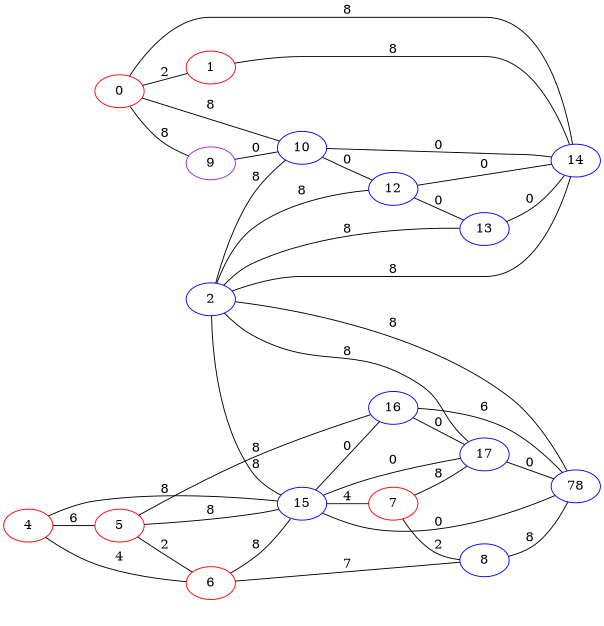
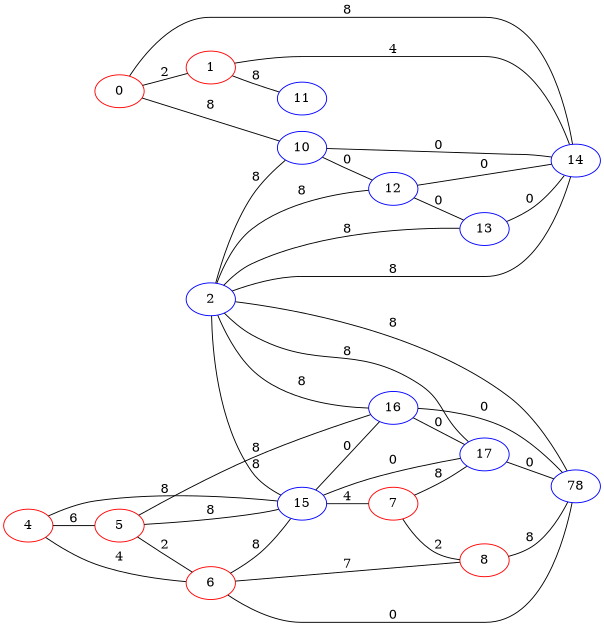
  graph {
    rankdir=LR
    node [color=blue weight=3]
    0 [color=red weight=1]
    1 [color=red weight=1]
-   9 [color=purple weight=4]
    10
    14
+   11
    12
    2 [weight=1]
    13
    15
    16
    17
    n13 [label=78]
    7 [color=red weight=1]
    4 [color=red weight=1]
    5 [color=red weight=1]
    6 [color=red weight=1]
-   8 [weight=1]
+   8 [color=red weight=1]
    0 -- 1 [label=2]
-   0 -- 9 [label=8]
    0 -- 10 [label=8]
    0 -- 14 [label=8]
-   1 -- 14 [label=8]
-   9 -- 10 [label=0]
+   1 -- 14 [label=4]
+   1 -- 11 [label=8]
    10 -- 14 [label=0]
    10 -- 12 [label=0]
    12 -- 14 [label=0]
    12 -- 13 [label=0]
    2 -- 10 [label=8]
    2 -- 14 [label=8]
    2 -- 12 [label=8]
    2 -- 13 [label=8]
    2 -- 15 [label=8]
+   2 -- 16 [label=8]
    2 -- 17 [label=8]
    2 -- n13 [label=8]
    13 -- 14 [label=0]
    15 -- 16 [label=0]
    15 -- 17 [label=0]
-   15 -- n13 [label=0]
+   6 -- n13 [label=0]
    15 -- 7 [label=4]
    16 -- 17 [label=0]
-   16 -- n13 [label=6]
+   16 -- n13 [label=0]
    17 -- n13 [label=0]
    7 -- 17 [label=8]
    7 -- 8 [label=2]
    4 -- 15 [label=8]
    4 -- 5 [label=6]
    4 -- 6 [label=4]
    5 -- 15 [label=8]
    5 -- 16 [label=8]
    5 -- 6 [label=2]
    6 -- 15 [label=8]
    6 -- 8 [label=7]
    8 -- n13 [label=8]
  }
